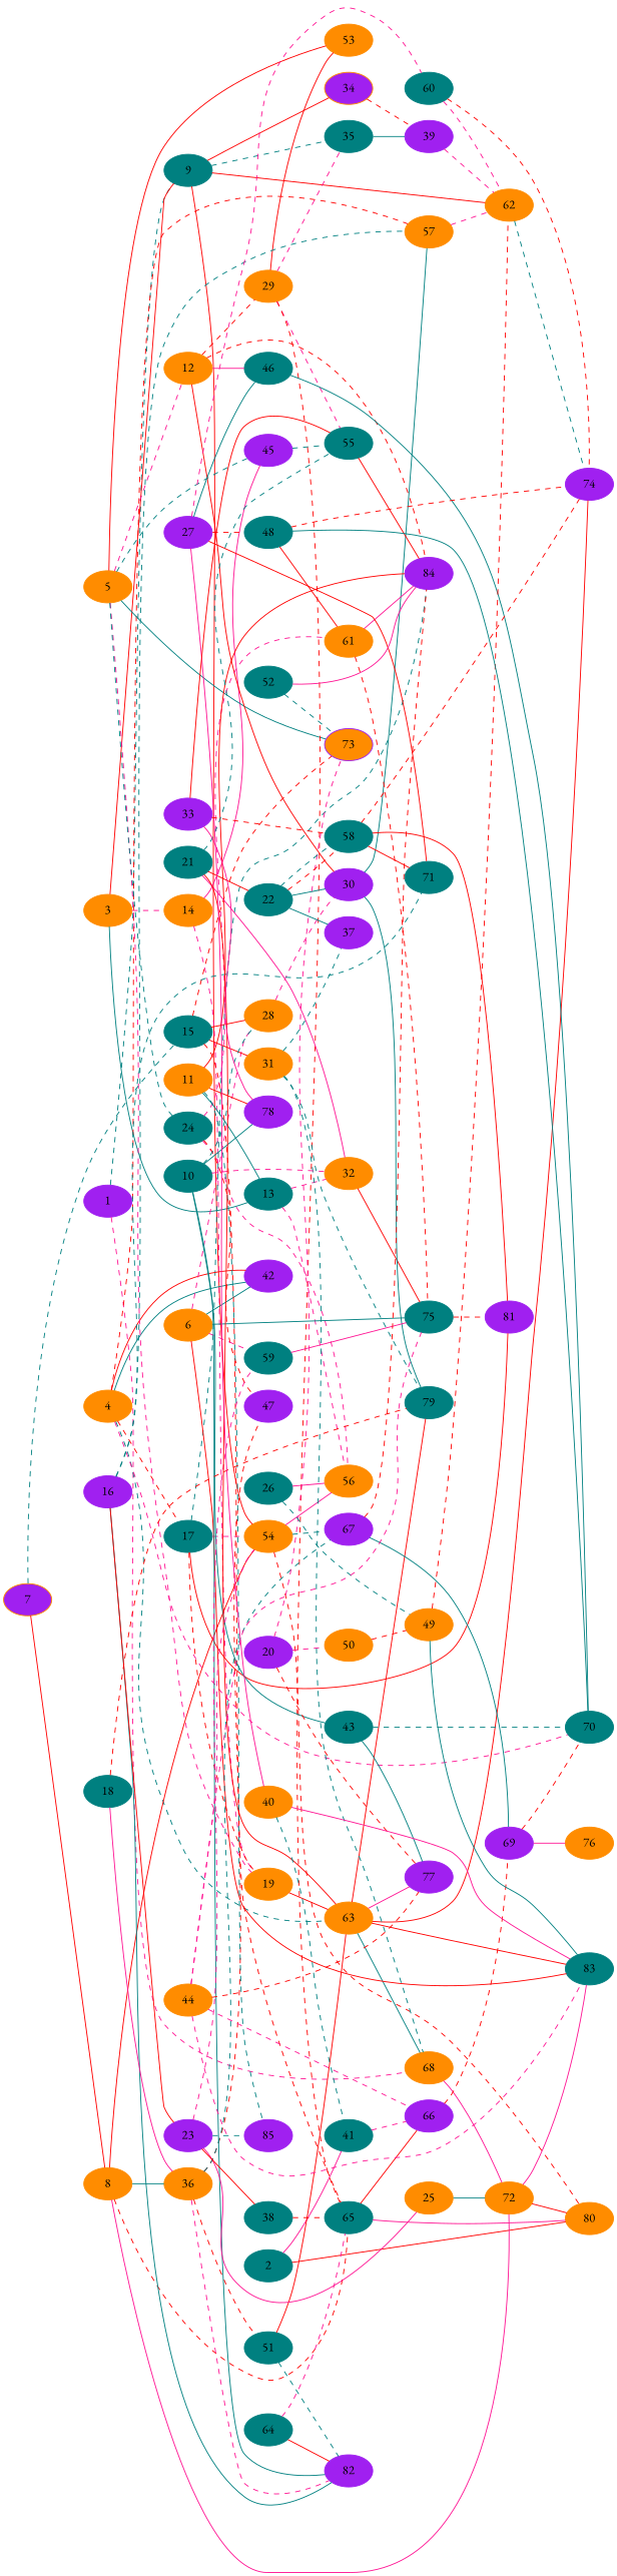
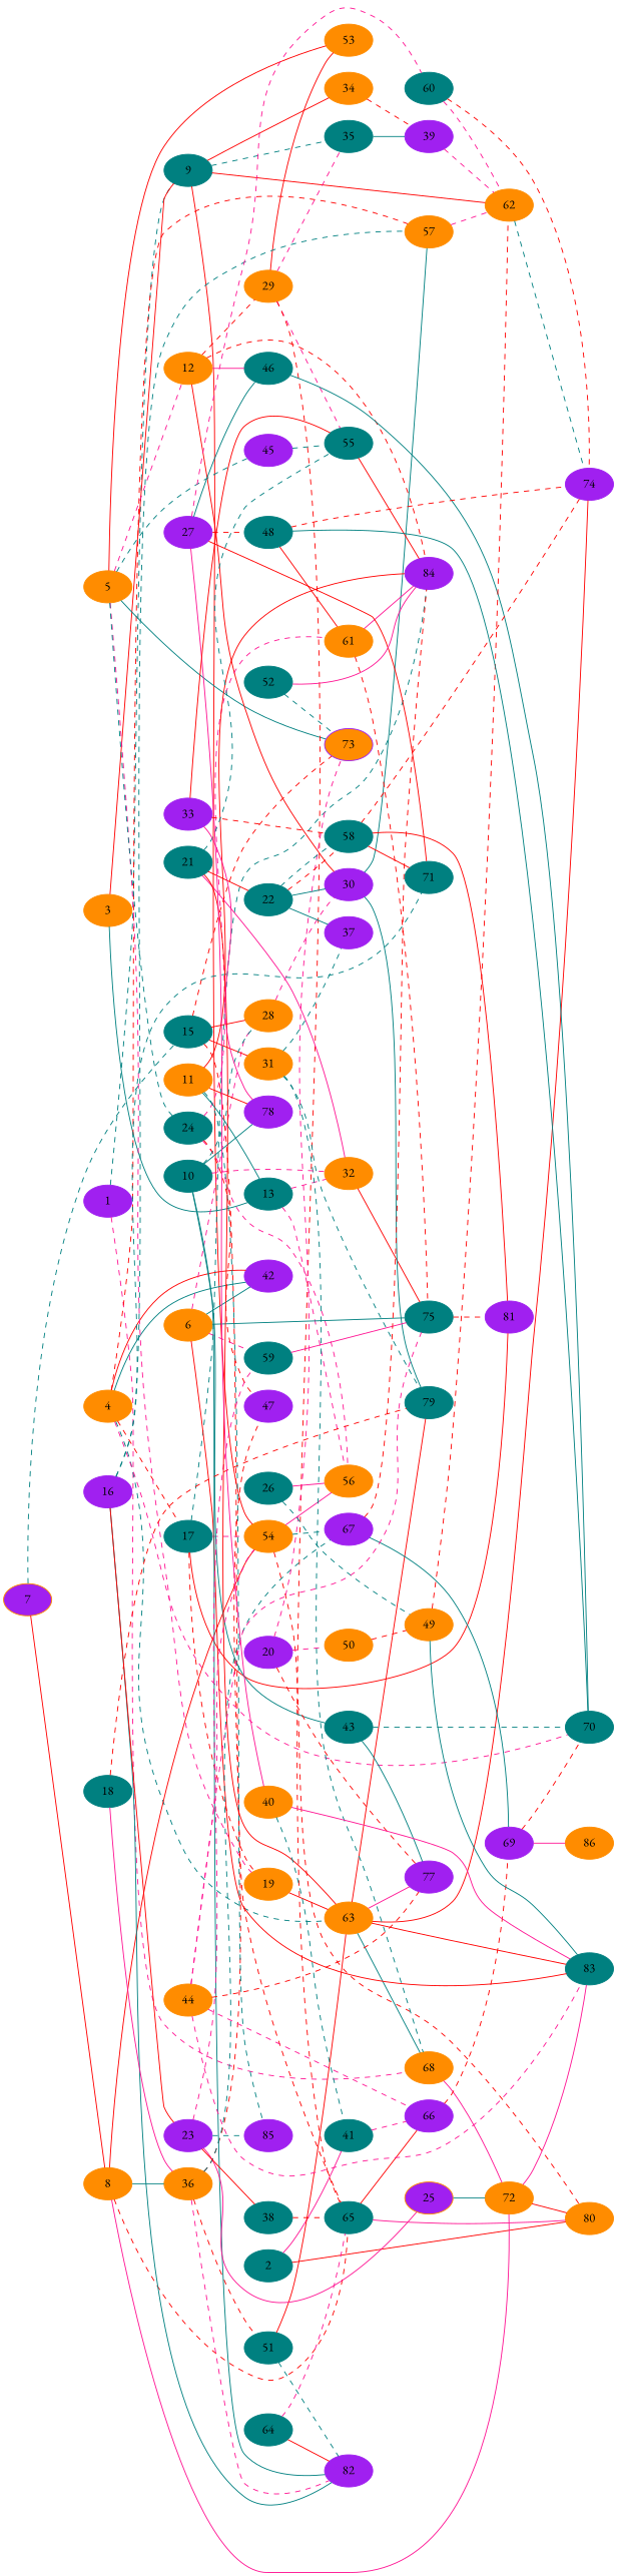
  graph {
    fontname="EB Garamond"
    rankdir=LR
    node [color=darkorange fontname="EB Garamond" style=filled]
    edge [color=red fontname="EB Garamond" style=dashed]
    1 [color=purple]
    9 [color=teal]
    68
    54
-   34 [fillcolor=purple]
+   34
    35 [color=teal]
    62
    72
    2 [color=teal]
    41 [color=teal]
    80
    66 [color=purple]
    3
    13 [color=teal]
-   14
    32
    56
    19
    45 [color=purple]
    17 [color=teal]
    4
    42 [color=purple]
    57
    63
    70 [color=teal]
    84 [color=purple]
    81 [color=purple]
    83 [color=teal]
    79 [color=teal]
    77 [color=purple]
    74 [color=purple]
    5
    12
    24 [color=teal]
    53
    73 [color=purple fillcolor=darkorange]
    29
    30 [color=purple]
    46 [color=teal]
    47 [color=purple]
    61
    55 [color=teal]
    6
    28
    59 [color=teal]
    75 [color=teal]
    7 [fillcolor=purple]
    8
    15 [color=teal]
    36
    65 [color=teal]
    31
    82 [color=purple]
    51 [color=teal]
    67 [color=purple]
    39 [color=purple]
    10 [color=teal]
    43 [color=teal]
    78 [color=purple]
    11
    85 [color=purple]
    37 [color=purple]
    16 [color=purple]
    23 [color=purple]
    71 [color=teal]
-   25
+   25 [fillcolor=purple]
    38 [color=teal]
    18 [color=teal]
    20 [color=purple]
    50
    49
    21 [color=teal]
    22 [color=teal]
    58 [color=teal]
    26 [color=teal]
    27 [color=purple]
    40
    48 [color=teal]
    60 [color=teal]
    33 [color=purple]
    69 [color=purple]
    44
    52 [color=teal]
    64 [color=teal]
-   76
+   76 [label=86]
    1 -- 9 [color=teal]
    1 -- 68 [color=deeppink]
    9 -- 54 [style=solid]
    9 -- 34 [style=solid]
    9 -- 35 [color=teal]
    9 -- 62 [style=solid]
    68 -- 72 [color=deeppink style=solid]
    54 -- 80
    54 -- 56 [color=deeppink style=solid]
    54 -- 67 [color=teal]
    34 -- 39
    35 -- 39 [color=teal style=solid]
    62 -- 74 [color=teal]
    72 -- 80 [style=solid]
    72 -- 83 [color=deeppink style=solid]
    2 -- 41 [color=deeppink style=solid]
    2 -- 80 [style=solid]
    41 -- 66 [color=deeppink]
    66 -- 69
    3 -- 9 [style=solid]
    3 -- 13 [color=teal style=solid]
-   3 -- 14 [color=deeppink]
    13 -- 32 [color=deeppink]
    13 -- 56 [color=deeppink]
-   14 -- 19 [color=deeppink]
-   14 -- 45 [color=deeppink style=solid]
    32 -- 75 [style=solid]
    19 -- 63 [style=solid]
    45 -- 55 [color=teal]
    17 -- 54 [color=deeppink]
    17 -- 19
    17 -- 84 [color=teal]
    17 -- 81 [style=solid]
    4 -- 17
    4 -- 42 [color=teal style=solid]
    4 -- 42 [style=solid]
    4 -- 57
    4 -- 63 [color=teal]
    4 -- 70 [color=deeppink]
    57 -- 62 [color=deeppink]
    63 -- 68 [color=teal style=solid]
    63 -- 83 [style=solid]
    63 -- 79 [style=solid]
    63 -- 77 [color=deeppink style=solid]
    63 -- 74 [style=solid]
    5 -- 19 [color=deeppink]
    5 -- 45 [color=teal]
    5 -- 12 [color=deeppink]
    5 -- 24 [color=teal]
    5 -- 53 [style=solid]
    5 -- 73 [color=teal style=solid]
    12 -- 84
    12 -- 29
    12 -- 30 [style=solid]
    12 -- 46 [color=deeppink style=solid]
    24 -- 56 [color=deeppink]
    24 -- 47
    24 -- 61 [color=deeppink]
    29 -- 35 [color=deeppink]
    29 -- 53 [style=solid]
    29 -- 55 [color=deeppink]
    29 -- 65
    30 -- 57 [color=teal style=solid]
    30 -- 79 [color=teal style=solid]
    46 -- 70 [color=teal style=solid]
    61 -- 84 [color=deeppink style=solid]
    61 -- 75
    55 -- 84 [style=solid]
    6 -- 42 [color=teal style=solid]
    6 -- 83 [style=solid]
    6 -- 28 [color=deeppink]
    6 -- 59 [color=deeppink]
    6 -- 75 [color=teal style=solid]
    28 -- 30 [color=deeppink]
    59 -- 75 [color=deeppink style=solid]
    75 -- 81
    7 -- 8 [style=solid]
    7 -- 15 [color=teal]
    8 -- 54 [style=solid]
    8 -- 72 [color=deeppink style=solid]
    8 -- 36 [color=teal style=solid]
    8 -- 65
    15 -- 73
    15 -- 28 [style=solid]
    15 -- 65
    15 -- 31 [style=solid]
    36 -- 47
    36 -- 82 [color=deeppink]
    36 -- 51
    36 -- 67 [color=teal]
    65 -- 80 [color=deeppink style=solid]
    65 -- 66 [style=solid]
    31 -- 68 [color=teal]
    31 -- 79 [color=teal]
    31 -- 37 [color=teal]
    51 -- 63 [style=solid]
    51 -- 82 [color=teal]
    67 -- 84
    67 -- 69 [color=teal style=solid]
    39 -- 62 [color=deeppink]
    10 -- 32 [color=deeppink]
    10 -- 28 [color=teal]
    10 -- 82 [color=teal style=solid]
    10 -- 43 [color=teal style=solid]
    10 -- 78 [color=teal style=solid]
    43 -- 70 [color=teal]
    43 -- 77 [color=teal style=solid]
    11 -- 13 [color=teal style=solid]
    11 -- 84 [style=solid]
    11 -- 78 [style=solid]
    11 -- 85 [color=teal]
    16 -- 57 [color=teal]
    16 -- 82 [color=teal style=solid]
    16 -- 23 [style=solid]
    16 -- 71 [color=teal]
    23 -- 59 [color=deeppink]
    23 -- 85 [color=teal]
    23 -- 25 [color=deeppink style=solid]
    23 -- 38 [style=solid]
    25 -- 72 [color=teal style=solid]
    38 -- 65
    18 -- 79
    18 -- 36 [color=deeppink style=solid]
    20 -- 77
    20 -- 73 [color=deeppink]
    20 -- 50 [color=deeppink]
    50 -- 49
    49 -- 62
    49 -- 83 [color=teal style=solid]
    21 -- 32 [color=deeppink style=solid]
    21 -- 63 [style=solid]
    21 -- 55 [color=teal]
    21 -- 22 [style=solid]
    22 -- 30 [color=teal style=solid]
    22 -- 37 [color=teal style=solid]
    22 -- 58
    22 -- 58 [color=teal]
    58 -- 81 [style=solid]
    58 -- 74
    58 -- 71 [style=solid]
    26 -- 56 [color=deeppink style=solid]
    26 -- 49 [color=teal]
    27 -- 46 [color=teal style=solid]
    27 -- 71 [style=solid]
    27 -- 40 [color=deeppink style=solid]
    27 -- 48
    27 -- 60 [color=deeppink]
    40 -- 41 [color=teal]
    40 -- 83 [color=deeppink style=solid]
    48 -- 70 [color=teal style=solid]
    48 -- 74
    48 -- 61 [style=solid]
    60 -- 62 [color=deeppink]
    60 -- 74
    33 -- 55 [style=solid]
    33 -- 78 [color=deeppink style=solid]
    33 -- 58
    69 -- 70
    69 -- 76 [color=deeppink style=solid]
    44 -- 54 [color=deeppink]
    44 -- 66 [color=deeppink]
    44 -- 83 [color=deeppink]
    44 -- 77
    44 -- 75 [color=deeppink]
    52 -- 84 [color=deeppink style=solid]
    52 -- 73 [color=teal]
    64 -- 65 [color=deeppink]
    64 -- 82 [style=solid]
  }
